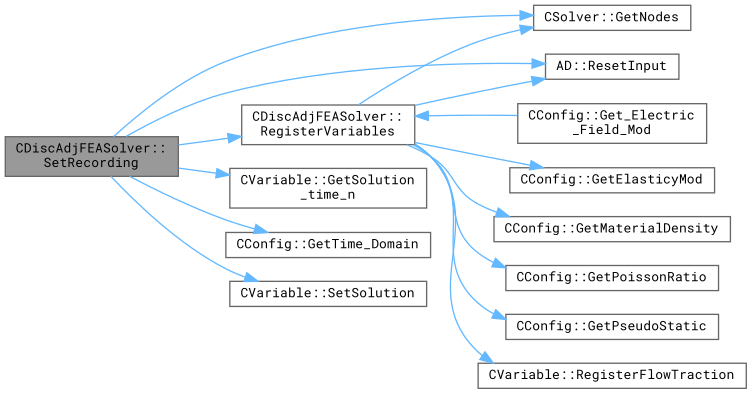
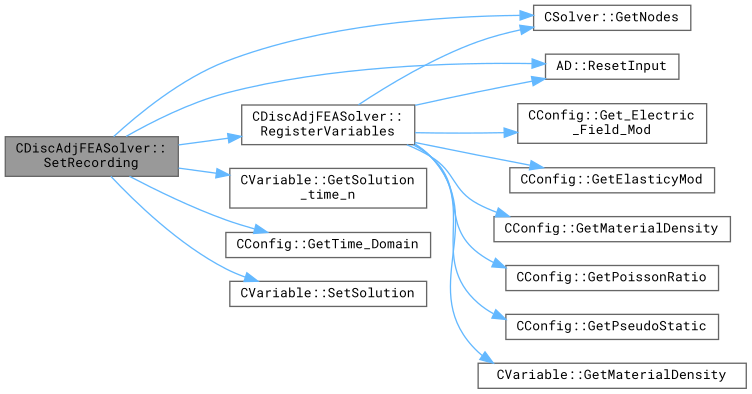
  digraph {
    fontname="Roboto Mono"
    rankdir=LR
    node [color=grey40 fillcolor=white fontname="Roboto Mono" fontsize=10 shape=box style=filled]
    edge [color=steelblue1 fontname="Roboto Mono" fontsize=10 labelfontname=Helvetica labelfontsize=10 style=solid]
    n1 [color=gray40 fillcolor=grey60 fontcolor=black height=0.2 label="CDiscAdjFEASolver::\lSetRecording" width=0.4]
    n2 [height=0.2 label="CSolver::GetNodes" width=0.4]
    n3 [height=0.2 label="CVariable::GetSolution\l_time_n" width=0.4]
    n4 [height=0.2 label="CConfig::GetTime_Domain" width=0.4]
    n5 [height=0.2 label="CDiscAdjFEASolver::\lRegisterVariables" width=0.4]
    n6 [height=0.2 label="AD::ResetInput" width=0.4]
    n7 [height=0.2 label="CVariable::SetSolution" width=0.4]
    n8 [height=0.2 label="CConfig::Get_Electric\l_Field_Mod" width=0.4]
    n9 [height=0.2 label="CConfig::GetElasticyMod" width=0.4]
    n10 [height=0.2 label="CConfig::GetMaterialDensity" width=0.4]
    n11 [height=0.2 label="CConfig::GetPoissonRatio" width=0.4]
    n12 [height=0.2 label="CConfig::GetPseudoStatic" width=0.4]
-   n13 [height=0.2 label="CVariable::RegisterFlowTraction" width=0.4]
+   n13 [height=0.2 label="CVariable::GetMaterialDensity" width=0.4]
    n1 -> n2
    n1 -> n3
    n1 -> n4
    n1 -> n5
    n1 -> n6
    n1 -> n7
    n5 -> n2
    n5 -> n6
-   n8 -> n5
+   n5 -> n8
    n5 -> n9
    n5 -> n10
    n5 -> n11
    n5 -> n12
    n5 -> n13
  }
